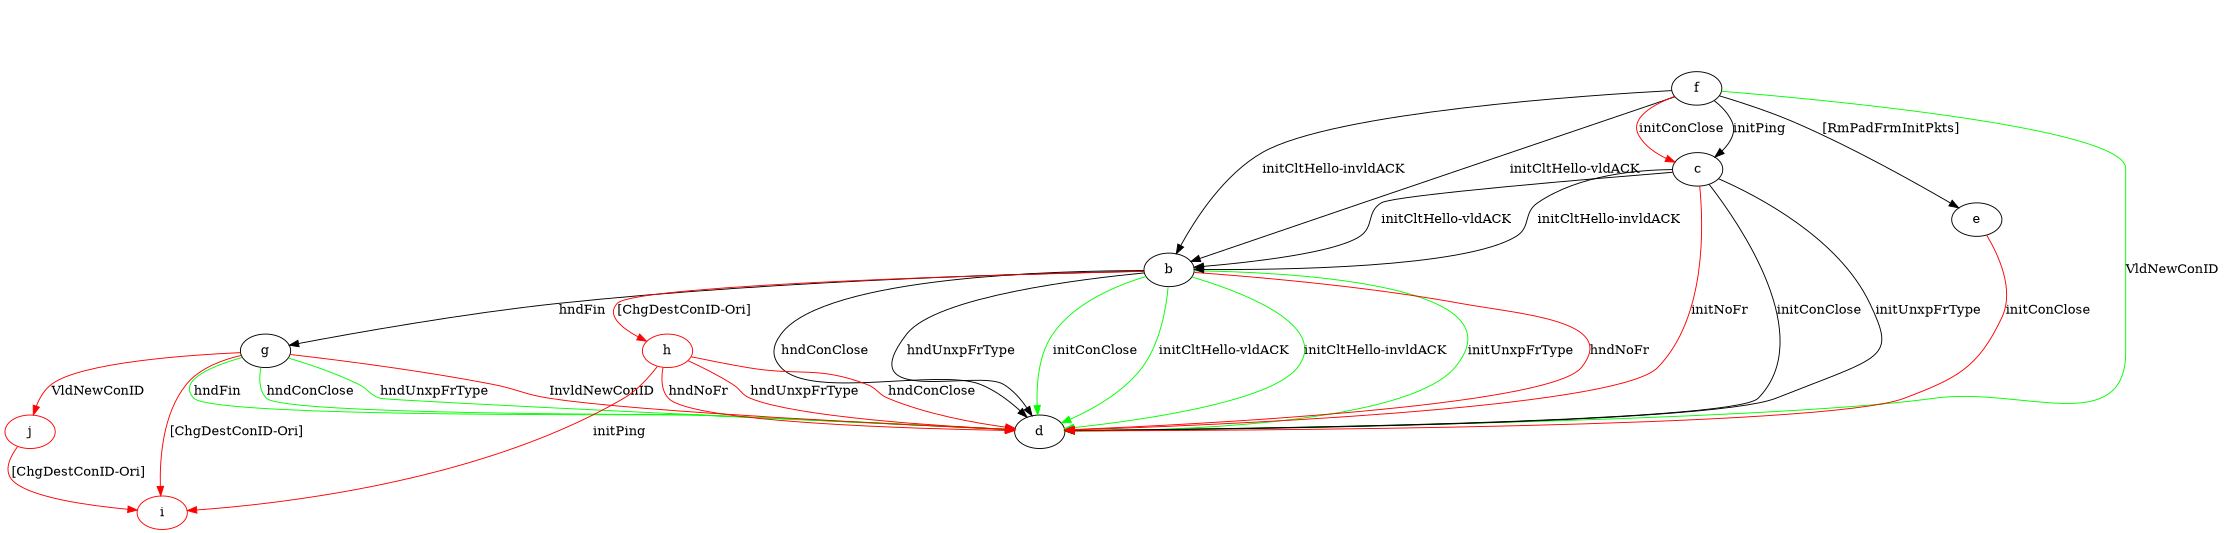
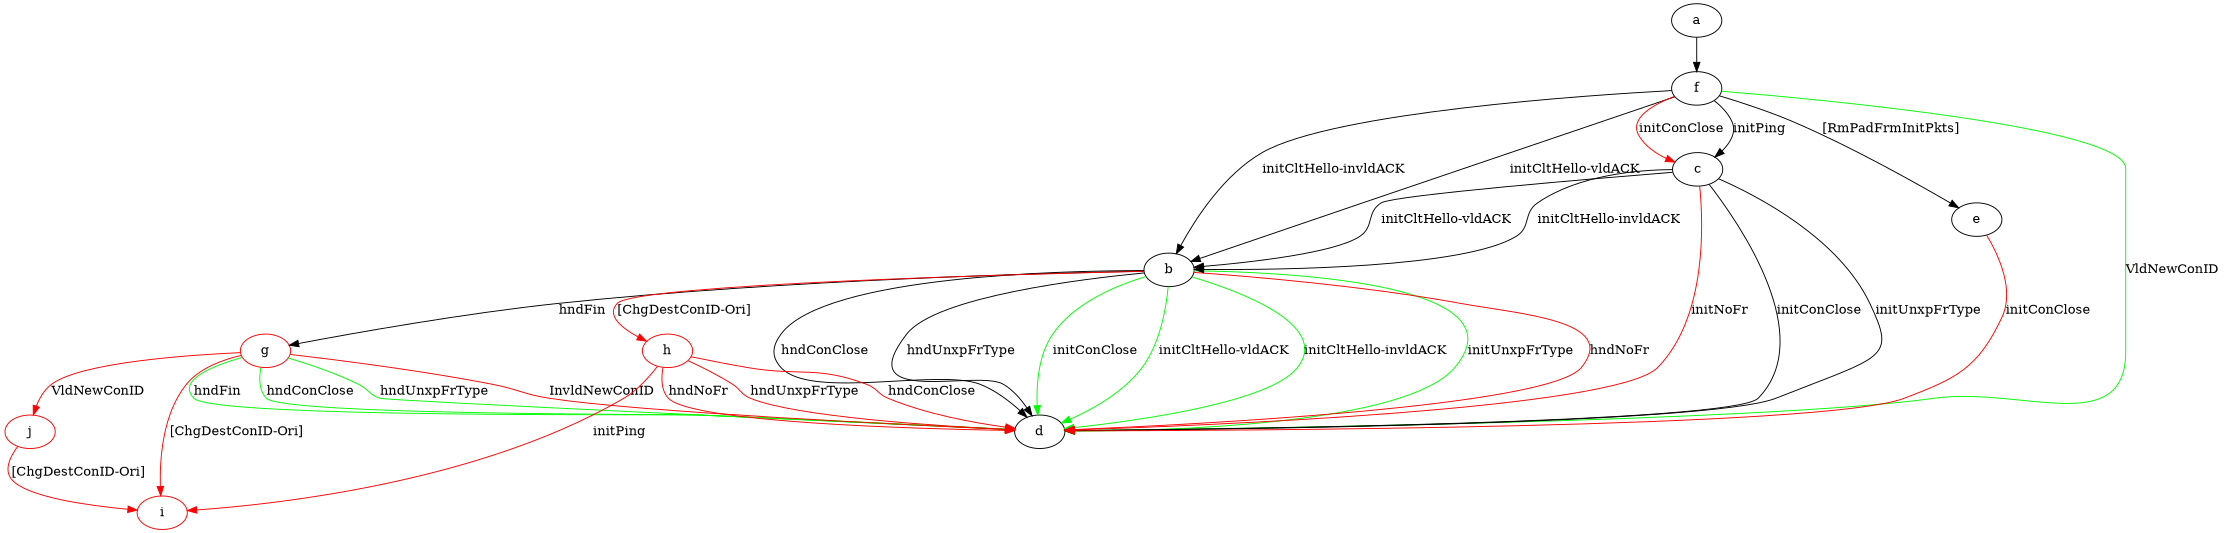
  digraph {
    edge [color=red]
+   a
    f
    b
    d
    c
    e
-   g
+   g [color=red]
    h [color=red]
    i [color=red]
    j [color=red]
+   a -> f [color=""]
    f -> b [label="initCltHello-vldACK " color=""]
    f -> b [label="initCltHello-invldACK " color=""]
    f -> d [color=green label="VldNewConID "]
    f -> c [label="initPing " color=""]
    f -> c [label="initConClose "]
    f -> e [label="[RmPadFrmInitPkts] " color=""]
    b -> d [label="hndConClose " color=""]
    b -> d [label="hndUnxpFrType " color=""]
    b -> d [color=green label="initConClose "]
    b -> d [color=green label="initCltHello-vldACK "]
    b -> d [color=green label="initCltHello-invldACK "]
    b -> d [color=green label="initUnxpFrType "]
    b -> d [label="hndNoFr "]
    b -> g [label="hndFin " color=""]
    b -> h [label="[ChgDestConID-Ori] "]
    c -> b [label="initCltHello-vldACK " color=""]
    c -> b [label="initCltHello-invldACK " color=""]
    c -> d [label="initConClose " color=""]
    c -> d [label="initUnxpFrType " color=""]
    c -> d [label="initNoFr "]
    e -> d [label="initConClose "]
    g -> d [color=green label="hndFin "]
    g -> d [color=green label="hndConClose "]
    g -> d [color=green label="hndUnxpFrType "]
    g -> d [label="InvldNewConID "]
    g -> i [label="[ChgDestConID-Ori] "]
    g -> j [label="VldNewConID "]
    h -> d [label="hndConClose "]
    h -> d [label="hndNoFr "]
    h -> d [label="hndUnxpFrType "]
    h -> i [label="initPing "]
    j -> i [label="[ChgDestConID-Ori] "]
  }
